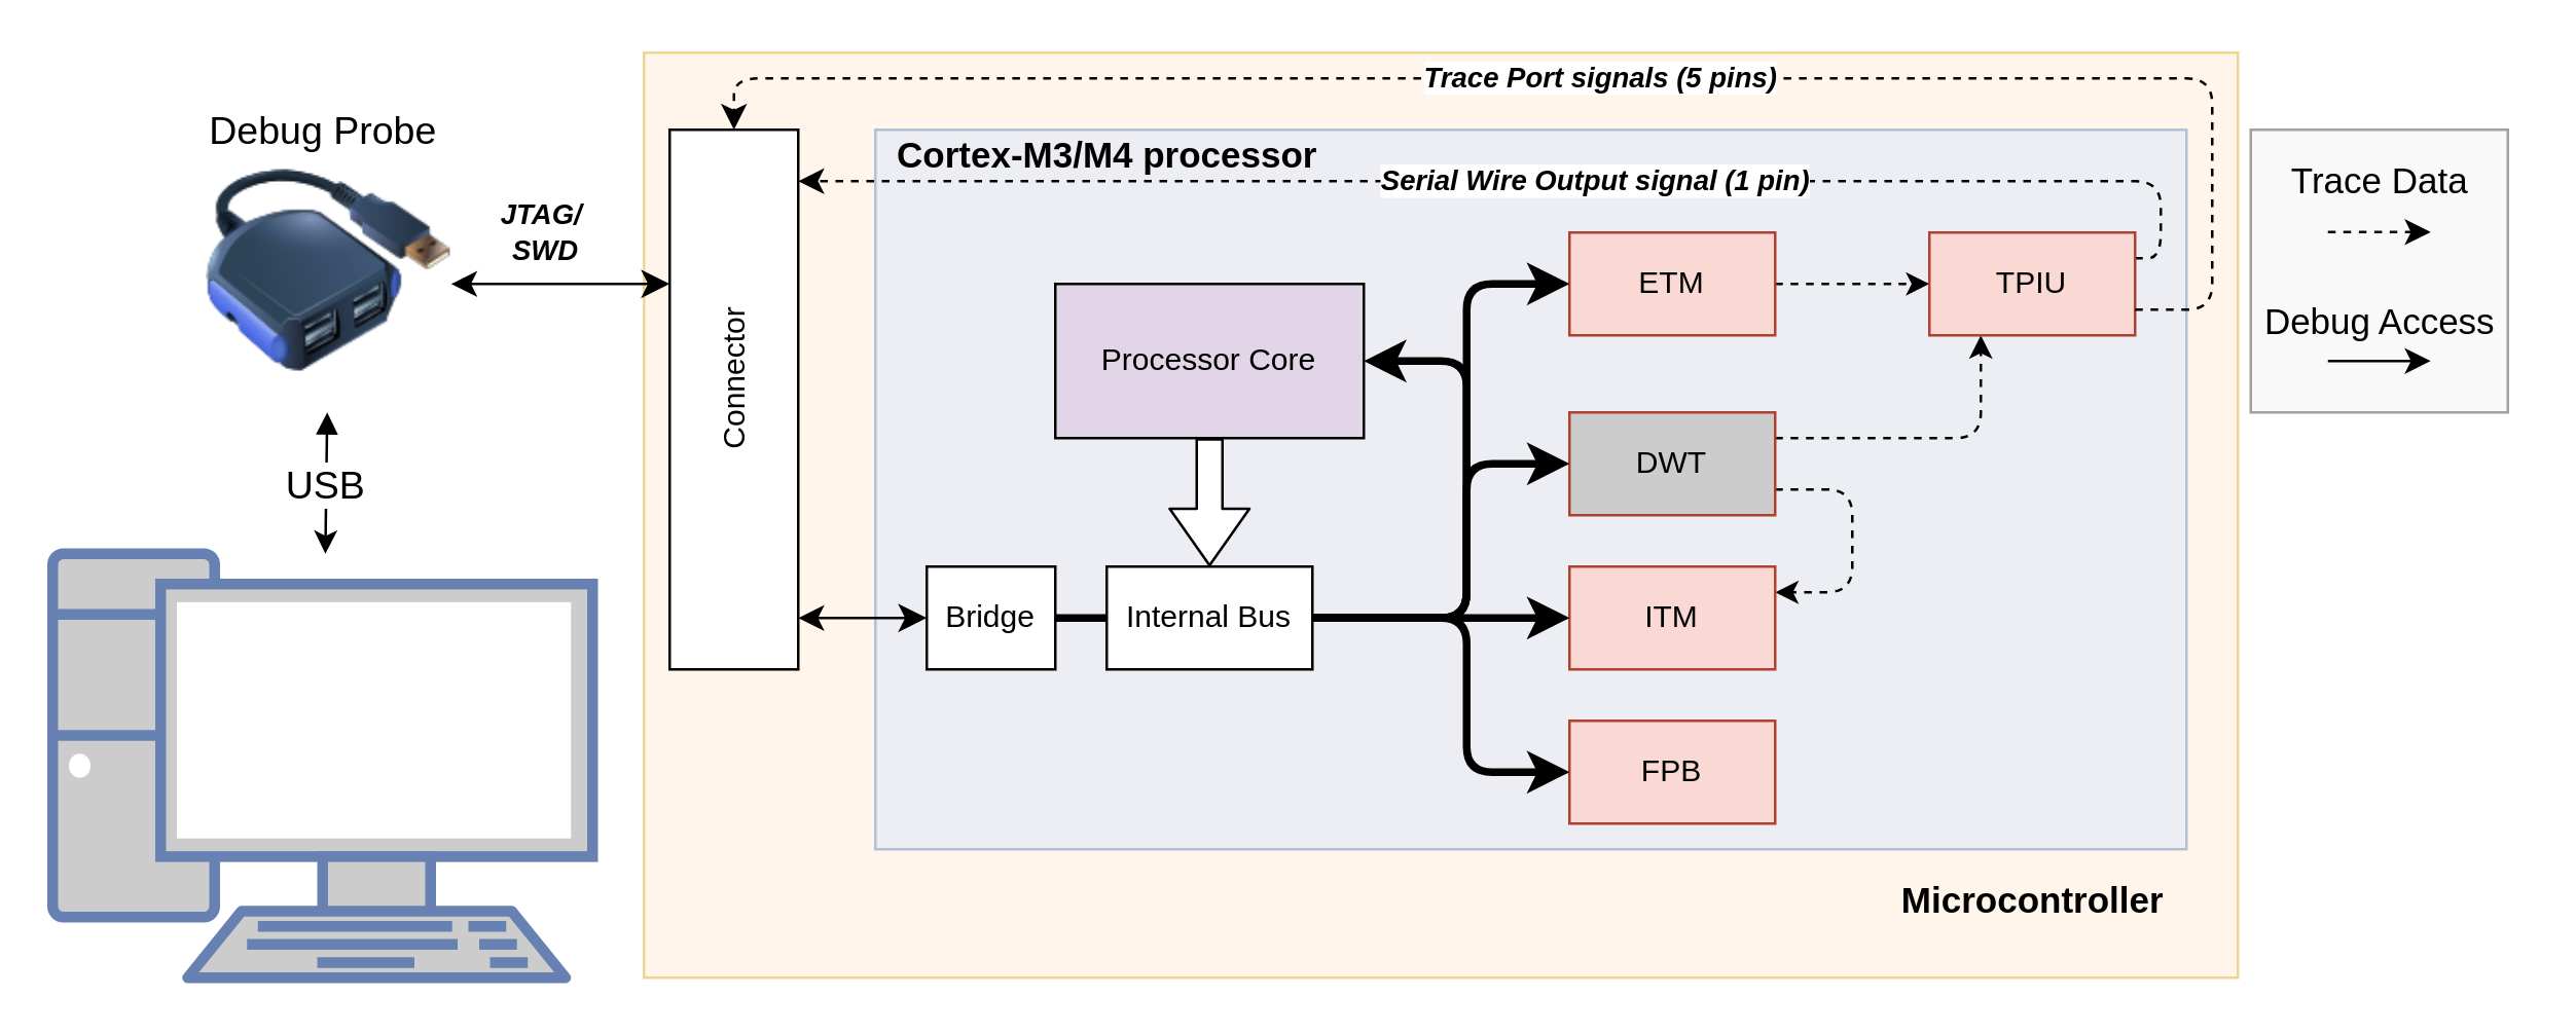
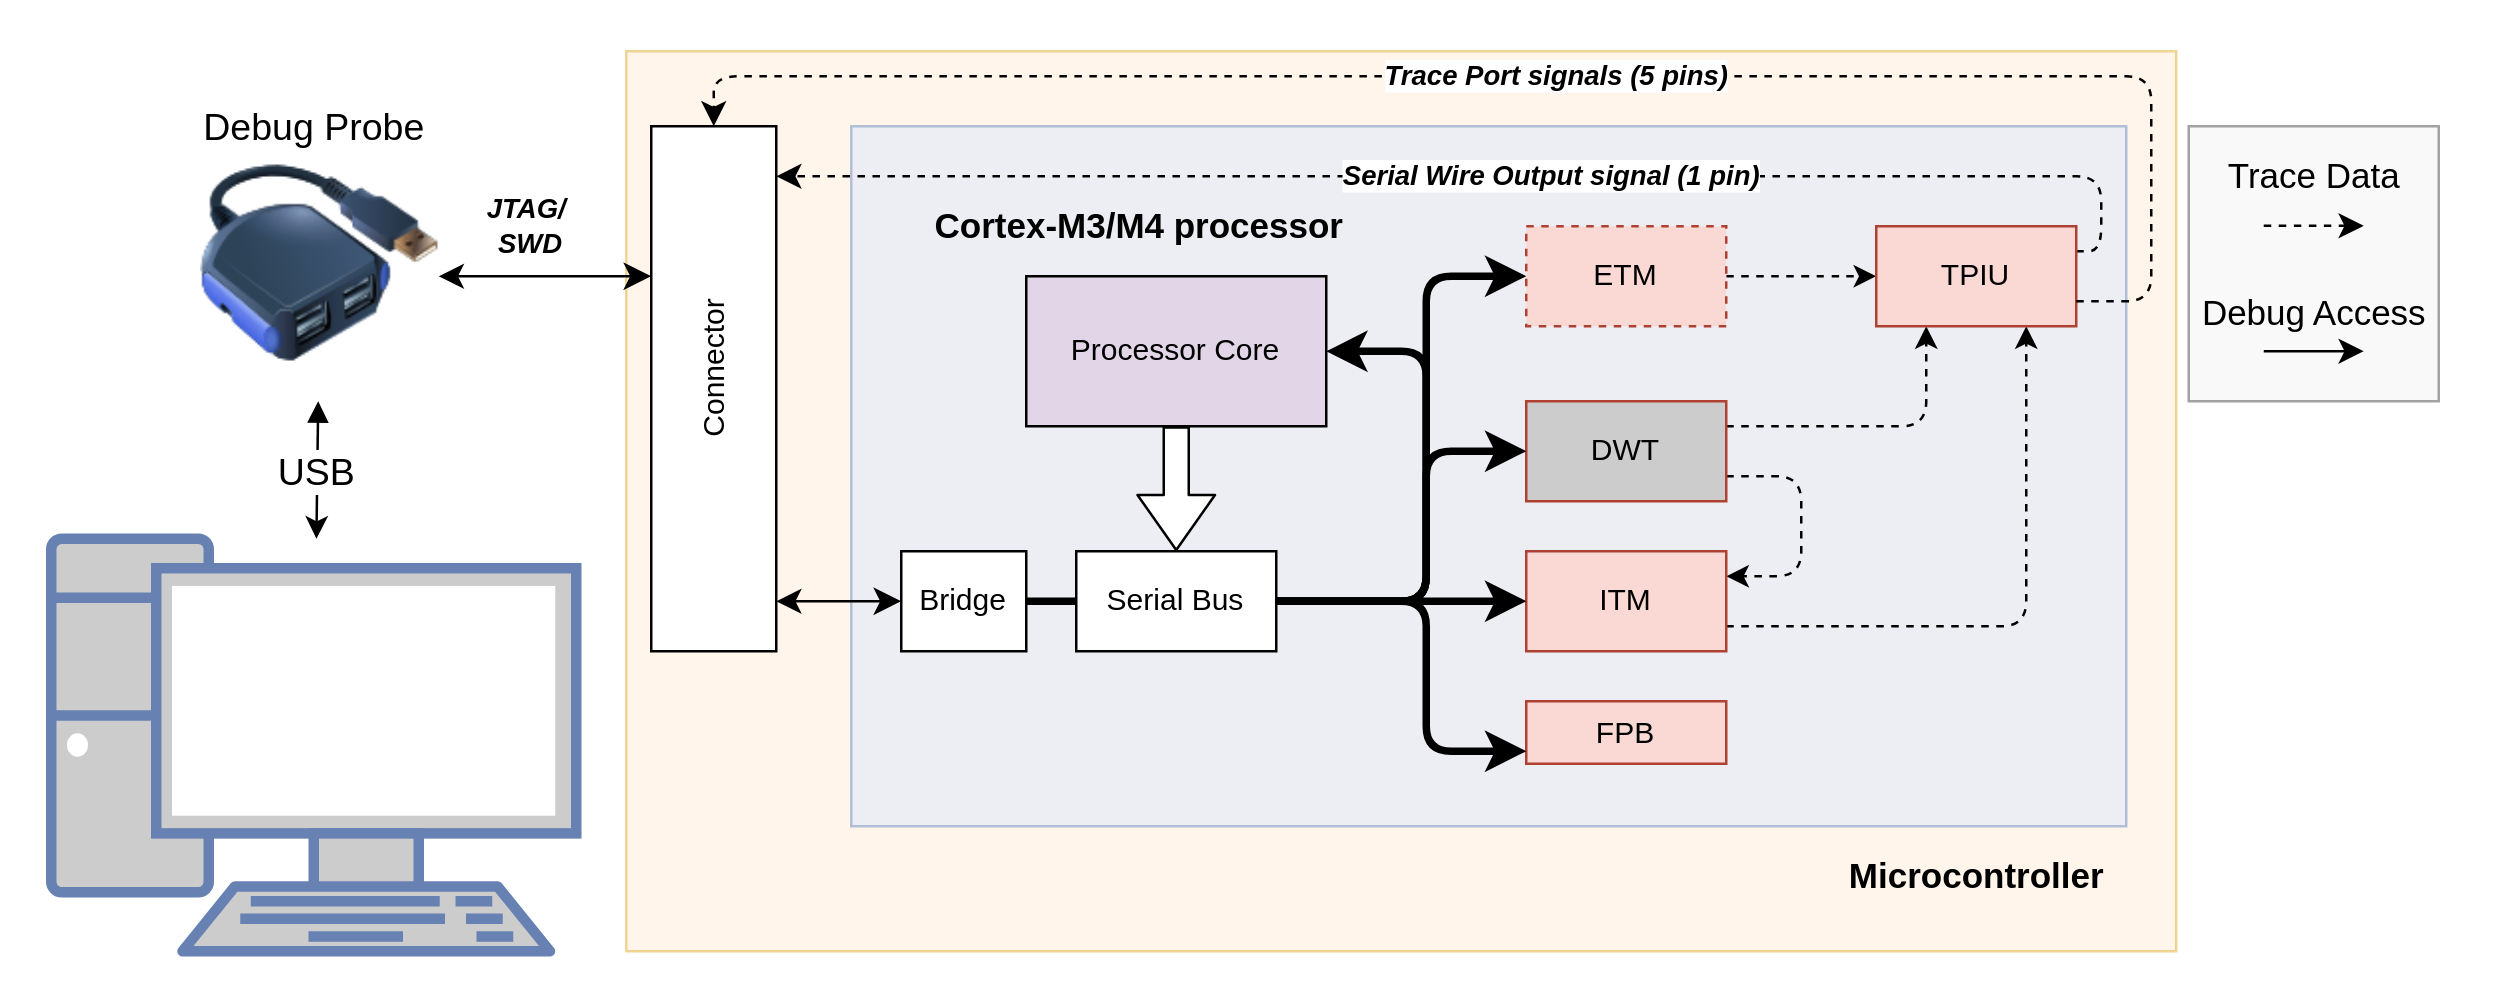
  <mxCell id="0" />
  <mxCell id="1" parent="0" />
  <mxCell id="2" value="" style="rounded=0;whiteSpace=wrap;html=1;fillColor=#ffe6cc;strokeColor=#d79b00;opacity=40;" parent="1" vertex="1"><mxGeometry x="250" y="20" width="620" height="360" as="geometry" /></mxCell>
  <mxCell id="3" value="" style="rounded=0;whiteSpace=wrap;html=1;fillColor=#dae8fc;opacity=50;strokeColor=#6c8ebf;" parent="1" vertex="1"><mxGeometry x="340" y="50" width="510" height="280" as="geometry" /></mxCell>
  <mxCell id="4" value="" style="rounded=0;whiteSpace=wrap;html=1;fillColor=#f5f5f5;strokeColor=#666666;opacity=60;fontColor=#333333;" parent="1" vertex="1"><mxGeometry x="875" y="50" width="100" height="110" as="geometry" /></mxCell>
  <mxCell id="5" style="edgeStyle=orthogonalEdgeStyle;html=1;dashed=1;" parent="1" source="6" target="14" edge="1"><mxGeometry relative="1" as="geometry"><Array as="points"><mxPoint x="730" y="110" /><mxPoint x="730" y="110" /></Array></mxGeometry></mxCell>
- <mxCell id="6" value="ETM" style="rounded=0;whiteSpace=wrap;html=1;fillColor=#fad9d5;strokeColor=#ae4132;" parent="1" vertex="1"><mxGeometry x="610" y="90" width="80" height="40" as="geometry" /></mxCell>
+ <mxCell id="6" value="ETM" style="rounded=0;whiteSpace=wrap;html=1;fillColor=#fad9d5;strokeColor=#ae4132;dashed=1;" parent="1" vertex="1"><mxGeometry x="610" y="90" width="80" height="40" as="geometry" /></mxCell>
  <mxCell id="7" style="edgeStyle=orthogonalEdgeStyle;html=1;dashed=1;" parent="1" source="9" target="14" edge="1"><mxGeometry relative="1" as="geometry"><Array as="points"><mxPoint x="770" y="170" /></Array></mxGeometry></mxCell>
  <mxCell id="8" style="edgeStyle=orthogonalEdgeStyle;html=1;dashed=1;" parent="1" source="9" target="11" edge="1"><mxGeometry relative="1" as="geometry"><Array as="points"><mxPoint x="720" y="190" /><mxPoint x="720" y="230" /></Array></mxGeometry></mxCell>
  <mxCell id="9" value="DWT" style="rounded=0;whiteSpace=wrap;html=1;fillColor=#cccccc;strokeColor=#ae4132;" parent="1" vertex="1"><mxGeometry x="610" y="160" width="80" height="40" as="geometry" /></mxCell>
+ <mxCell id="10" style="edgeStyle=orthogonalEdgeStyle;html=1;dashed=1;" parent="1" source="11" target="14" edge="1"><mxGeometry relative="1" as="geometry"><Array as="points"><mxPoint x="810" y="250" /></Array></mxGeometry></mxCell>
  <mxCell id="11" value="ITM" style="rounded=0;whiteSpace=wrap;html=1;fillColor=#fad9d5;strokeColor=#ae4132;" parent="1" vertex="1"><mxGeometry x="610" y="220" width="80" height="40" as="geometry" /></mxCell>
- <mxCell id="12" value="FPB" style="rounded=0;whiteSpace=wrap;html=1;fillColor=#fad9d5;strokeColor=#ae4132;" parent="1" vertex="1"><mxGeometry x="610" y="280" width="80" height="40" as="geometry" /></mxCell>
+ <mxCell id="12" value="FPB" style="rounded=0;whiteSpace=wrap;html=1;fillColor=#fad9d5;strokeColor=#ae4132;" parent="1" vertex="1"><mxGeometry x="610" y="280" width="80" height="25" as="geometry" /></mxCell>
  <mxCell id="13" value="&lt;b&gt;&lt;i&gt;Serial Wire Output signal (1 pin)&lt;/i&gt;&lt;/b&gt;" style="edgeStyle=orthogonalEdgeStyle;sketch=0;html=1;shadow=0;startArrow=none;startFill=0;endArrow=classic;endFill=1;startSize=8;endSize=7;strokeWidth=1;fillColor=default;exitX=1;exitY=0.25;exitDx=0;exitDy=0;dashed=1;" parent="1" source="14" target="29" edge="1"><mxGeometry x="-0.088" relative="1" as="geometry"><Array as="points"><mxPoint x="840" y="100" /><mxPoint x="840" y="70" /></Array><mxPoint as="offset" /></mxGeometry></mxCell>
  <mxCell id="14" value="TPIU" style="rounded=0;whiteSpace=wrap;html=1;fillColor=#fad9d5;strokeColor=#ae4132;" parent="1" vertex="1"><mxGeometry x="750" y="90" width="80" height="40" as="geometry" /></mxCell>
  <mxCell id="15" value="Processor Core" style="rounded=0;whiteSpace=wrap;html=1;fillColor=#e1d5e7;" parent="1" vertex="1"><mxGeometry x="410" y="110" width="120" height="60" as="geometry" /></mxCell>
  <mxCell id="16" style="edgeStyle=orthogonalEdgeStyle;sketch=0;html=1;shadow=0;startSize=8;endSize=7;strokeWidth=3;fillColor=none;" parent="1" source="17" target="11" edge="1"><mxGeometry relative="1" as="geometry" /></mxCell>
- <mxCell id="17" value="Internal Bus" style="rounded=0;whiteSpace=wrap;html=1;" parent="1" vertex="1"><mxGeometry x="430" y="220" width="80" height="40" as="geometry" /></mxCell>
+ <mxCell id="17" value="Serial Bus" style="rounded=0;whiteSpace=wrap;html=1;" parent="1" vertex="1"><mxGeometry x="430" y="220" width="80" height="40" as="geometry" /></mxCell>
  <mxCell id="18" value="" style="shape=flexArrow;endArrow=classic;html=1;endSize=7;startSize=8;shadow=0;sketch=0;strokeWidth=1;fillColor=default;" parent="1" source="15" target="17" edge="1"><mxGeometry width="50" height="50" relative="1" as="geometry"><mxPoint x="660" y="210" as="sourcePoint" /><mxPoint x="710" y="160" as="targetPoint" /></mxGeometry></mxCell>
  <mxCell id="19" style="edgeStyle=orthogonalEdgeStyle;sketch=0;html=1;shadow=0;startSize=8;endSize=7;strokeWidth=3;fillColor=none;" parent="1" source="17" target="12" edge="1"><mxGeometry relative="1" as="geometry"><mxPoint x="520" y="250" as="sourcePoint" /><mxPoint x="620" y="250" as="targetPoint" /><Array as="points"><mxPoint x="570" y="240" /><mxPoint x="570" y="300" /></Array></mxGeometry></mxCell>
  <mxCell id="20" style="edgeStyle=orthogonalEdgeStyle;sketch=0;html=1;shadow=0;startSize=8;endSize=7;strokeWidth=3;fillColor=none;" parent="1" target="9" edge="1"><mxGeometry relative="1" as="geometry"><mxPoint x="510" y="240" as="sourcePoint" /><mxPoint x="610" y="300" as="targetPoint" /><Array as="points"><mxPoint x="570" y="240" /><mxPoint x="570" y="180" /></Array></mxGeometry></mxCell>
  <mxCell id="21" style="edgeStyle=orthogonalEdgeStyle;sketch=0;html=1;shadow=0;startSize=8;endSize=7;strokeWidth=3;fillColor=none;" parent="1" source="17" target="6" edge="1"><mxGeometry relative="1" as="geometry"><mxPoint x="520" y="250" as="sourcePoint" /><mxPoint x="620" y="180" as="targetPoint" /><Array as="points"><mxPoint x="570" y="240" /><mxPoint x="570" y="110" /></Array></mxGeometry></mxCell>
  <mxCell id="22" style="edgeStyle=orthogonalEdgeStyle;sketch=0;html=1;shadow=0;startSize=8;endSize=7;strokeWidth=3;fillColor=none;" parent="1" source="17" target="15" edge="1"><mxGeometry relative="1" as="geometry"><mxPoint x="520" y="250" as="sourcePoint" /><mxPoint x="620" y="120" as="targetPoint" /><Array as="points"><mxPoint x="570" y="240" /><mxPoint x="570" y="140" /></Array></mxGeometry></mxCell>
- <mxCell id="23" value="&lt;b&gt;&lt;font style=&quot;font-size: 14px&quot;&gt;Cortex-M3/M4 processor&lt;/font&gt;&lt;/b&gt;" style="text;html=1;align=center;verticalAlign=middle;resizable=0;points=[];autosize=1;strokeColor=none;fillColor=none;strokeWidth=1;" parent="1" vertex="1"><mxGeometry x="340" y="50" width="180" height="20" as="geometry" /></mxCell>
+ <mxCell id="23" value="&lt;b&gt;&lt;font style=&quot;font-size: 14px&quot;&gt;Cortex-M3/M4 processor&lt;/font&gt;&lt;/b&gt;" style="text;html=1;align=center;verticalAlign=middle;resizable=0;points=[];autosize=1;strokeColor=none;fillColor=none;strokeWidth=1;" parent="1" vertex="1"><mxGeometry x="365" y="80" width="180" height="20" as="geometry" /></mxCell>
  <mxCell id="24" value="&lt;b&gt;&lt;font style=&quot;font-size: 14px&quot;&gt;Microcontroller&lt;/font&gt;&lt;/b&gt;" style="text;html=1;align=center;verticalAlign=middle;resizable=0;points=[];autosize=1;strokeColor=none;fillColor=none;strokeWidth=1;" parent="1" vertex="1"><mxGeometry x="730" y="340" width="120" height="20" as="geometry" /></mxCell>
  <mxCell id="25" value="" style="edgeStyle=orthogonalEdgeStyle;sketch=0;html=1;shadow=0;endArrow=classic;endFill=1;startSize=8;endSize=7;strokeWidth=1;fillColor=default;startArrow=classic;startFill=1;" parent="1" source="26" target="29" edge="1"><mxGeometry y="-20" relative="1" as="geometry"><Array as="points"><mxPoint x="330" y="240" /><mxPoint x="330" y="240" /></Array><mxPoint as="offset" /></mxGeometry></mxCell>
  <mxCell id="26" value="Bridge" style="rounded=0;whiteSpace=wrap;html=1;" parent="1" vertex="1"><mxGeometry x="360" y="220" width="50" height="40" as="geometry" /></mxCell>
  <mxCell id="27" style="edgeStyle=orthogonalEdgeStyle;sketch=0;html=1;exitX=0;exitY=0.5;exitDx=0;exitDy=0;shadow=0;startSize=8;endSize=7;strokeWidth=3;fillColor=default;endArrow=none;endFill=0;" parent="1" source="17" target="26" edge="1"><mxGeometry relative="1" as="geometry" /></mxCell>
  <mxCell id="28" value="" style="group" parent="1" vertex="1" connectable="0"><mxGeometry x="260" y="50" width="50" height="210" as="geometry" /></mxCell>
  <mxCell id="29" value="" style="rounded=0;whiteSpace=wrap;html=1;" parent="28" vertex="1"><mxGeometry width="50" height="210" as="geometry" /></mxCell>
  <mxCell id="30" value="Connector" style="text;html=1;align=center;verticalAlign=middle;resizable=0;points=[];autosize=1;strokeColor=none;fillColor=none;rotation=-90;" parent="28" vertex="1"><mxGeometry x="-10" y="87.5" width="70" height="20" as="geometry" /></mxCell>
  <mxCell id="31" value="&lt;b&gt;&lt;i&gt;Trace Port signals (5 pins)&lt;/i&gt;&lt;/b&gt;" style="edgeStyle=orthogonalEdgeStyle;sketch=0;html=1;shadow=0;startArrow=none;startFill=0;endArrow=classic;endFill=1;startSize=8;endSize=7;strokeWidth=1;fillColor=default;exitX=1;exitY=0.75;exitDx=0;exitDy=0;dashed=1;" parent="1" source="14" target="29" edge="1"><mxGeometry relative="1" as="geometry"><mxPoint x="880" y="105" as="sourcePoint" /><mxPoint x="330" y="190" as="targetPoint" /><Array as="points"><mxPoint x="860" y="120" /><mxPoint x="860" y="30" /><mxPoint x="285" y="30" /><mxPoint x="285" y="154" /></Array></mxGeometry></mxCell>
  <mxCell id="32" value="" style="endArrow=classic;html=1;shadow=0;dashed=1;sketch=0;fontSize=14;startSize=8;endSize=7;strokeWidth=1;fillColor=default;" parent="1" edge="1"><mxGeometry width="50" height="50" relative="1" as="geometry"><mxPoint x="905" y="89.83" as="sourcePoint" /><mxPoint x="945" y="89.83" as="targetPoint" /><Array as="points"><mxPoint x="925" y="89.83" /></Array></mxGeometry></mxCell>
  <mxCell id="33" value="" style="endArrow=classic;html=1;shadow=0;sketch=0;fontSize=14;startSize=8;endSize=7;strokeWidth=1;fillColor=default;" parent="1" edge="1"><mxGeometry width="50" height="50" relative="1" as="geometry"><mxPoint x="905" y="140" as="sourcePoint" /><mxPoint x="945" y="140" as="targetPoint" /><Array as="points"><mxPoint x="925" y="140" /></Array></mxGeometry></mxCell>
  <mxCell id="34" value="Trace Data" style="text;html=1;align=center;verticalAlign=middle;resizable=0;points=[];autosize=1;strokeColor=none;fillColor=none;fontSize=14;" parent="1" vertex="1"><mxGeometry x="885" y="60" width="80" height="20" as="geometry" /></mxCell>
  <mxCell id="35" value="Debug Access" style="text;html=1;align=center;verticalAlign=middle;resizable=0;points=[];autosize=1;strokeColor=none;fillColor=none;fontSize=14;" parent="1" vertex="1"><mxGeometry x="870" y="115" width="110" height="20" as="geometry" /></mxCell>
  <mxCell id="36" value="" style="fontColor=#0066CC;verticalAlign=top;verticalLabelPosition=bottom;labelPosition=center;align=center;html=1;outlineConnect=0;fillColor=#CCCCCC;strokeColor=#6881B3;gradientColor=none;gradientDirection=north;strokeWidth=2;shape=mxgraph.networks.pc;" parent="1" vertex="1"><mxGeometry x="20" y="215" width="210" height="165" as="geometry" /></mxCell>
  <mxCell id="37" value="&lt;font style=&quot;font-size: 15px&quot;&gt;USB&lt;/font&gt;" style="edgeStyle=none;html=1;endArrow=classic;endFill=1;strokeColor=default;startArrow=block;startFill=1;" parent="1" source="38" target="36" edge="1"><mxGeometry relative="1" as="geometry" /></mxCell>
  <mxCell id="38" value="" style="image;html=1;image=img/lib/clip_art/computers/USB_Hub_128x128.png" parent="1" vertex="1"><mxGeometry x="80" y="50" width="95" height="110" as="geometry" /></mxCell>
  <mxCell id="39" value="&lt;b style=&quot;color: rgb(0, 0, 0); font-size: 11px; font-style: normal; letter-spacing: normal; text-align: center; text-indent: 0px; text-transform: none; word-spacing: 0px; font-family: helvetica;&quot;&gt;&lt;i&gt;JTAG/&lt;br&gt;&amp;nbsp;SWD&lt;/i&gt;&lt;/b&gt;" style="edgeStyle=orthogonalEdgeStyle;sketch=0;html=1;shadow=0;endArrow=classic;endFill=1;startSize=8;endSize=7;strokeWidth=1;fillColor=default;startArrow=classic;startFill=1;" parent="1" source="29" target="38" edge="1"><mxGeometry x="0.176" y="-20" relative="1" as="geometry"><mxPoint x="270" y="209.924" as="sourcePoint" /><mxPoint x="190" y="210" as="targetPoint" /><Array as="points"><mxPoint x="230" y="110" /><mxPoint x="230" y="110" /></Array><mxPoint as="offset" /></mxGeometry></mxCell>
  <mxCell id="40" value="Debug Probe" style="text;html=1;align=center;verticalAlign=middle;resizable=0;points=[];autosize=1;strokeColor=none;fillColor=none;fontSize=15;" parent="1" vertex="1"><mxGeometry x="75" y="40" width="100" height="20" as="geometry" /></mxCell>
